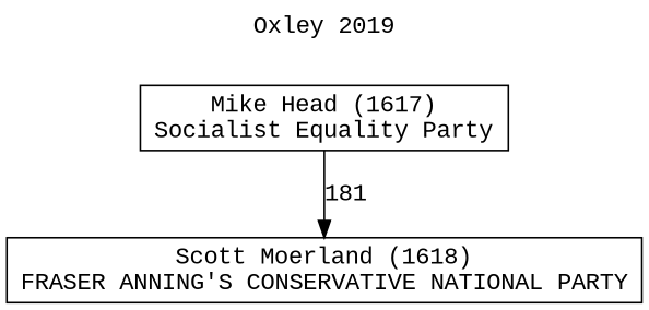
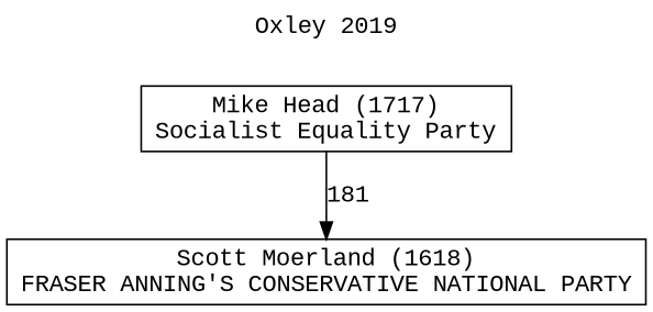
  digraph {
    label="Oxley 2019"
    labelloc=t
    mclimit=10
    fontname="Liberation Mono"
    node [shape=box fontname="Liberation Mono"]
    n1 [label="Scott Moerland (1618)\nFRASER ANNING'S CONSERVATIVE NATIONAL PARTY"]
-   n2 [label="Mike Head (1617)\nSocialist Equality Party"]
+   n2 [label="Mike Head (1717)\nSocialist Equality Party"]
    n2 -> n1 [label=181 fontname="Liberation Mono"]
  }
